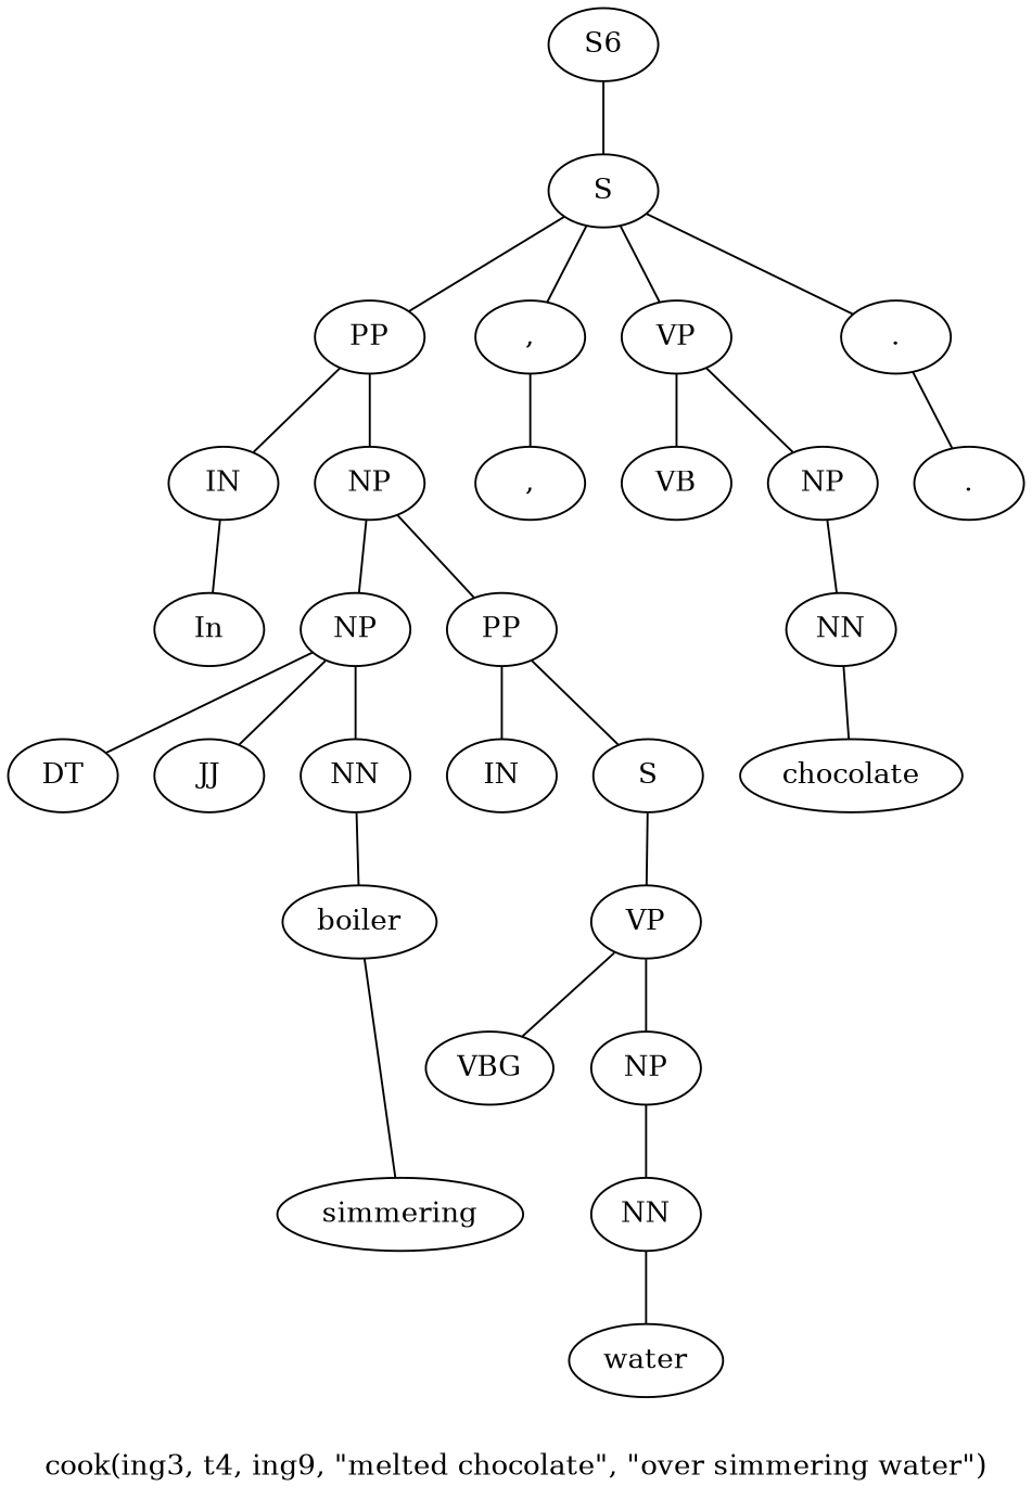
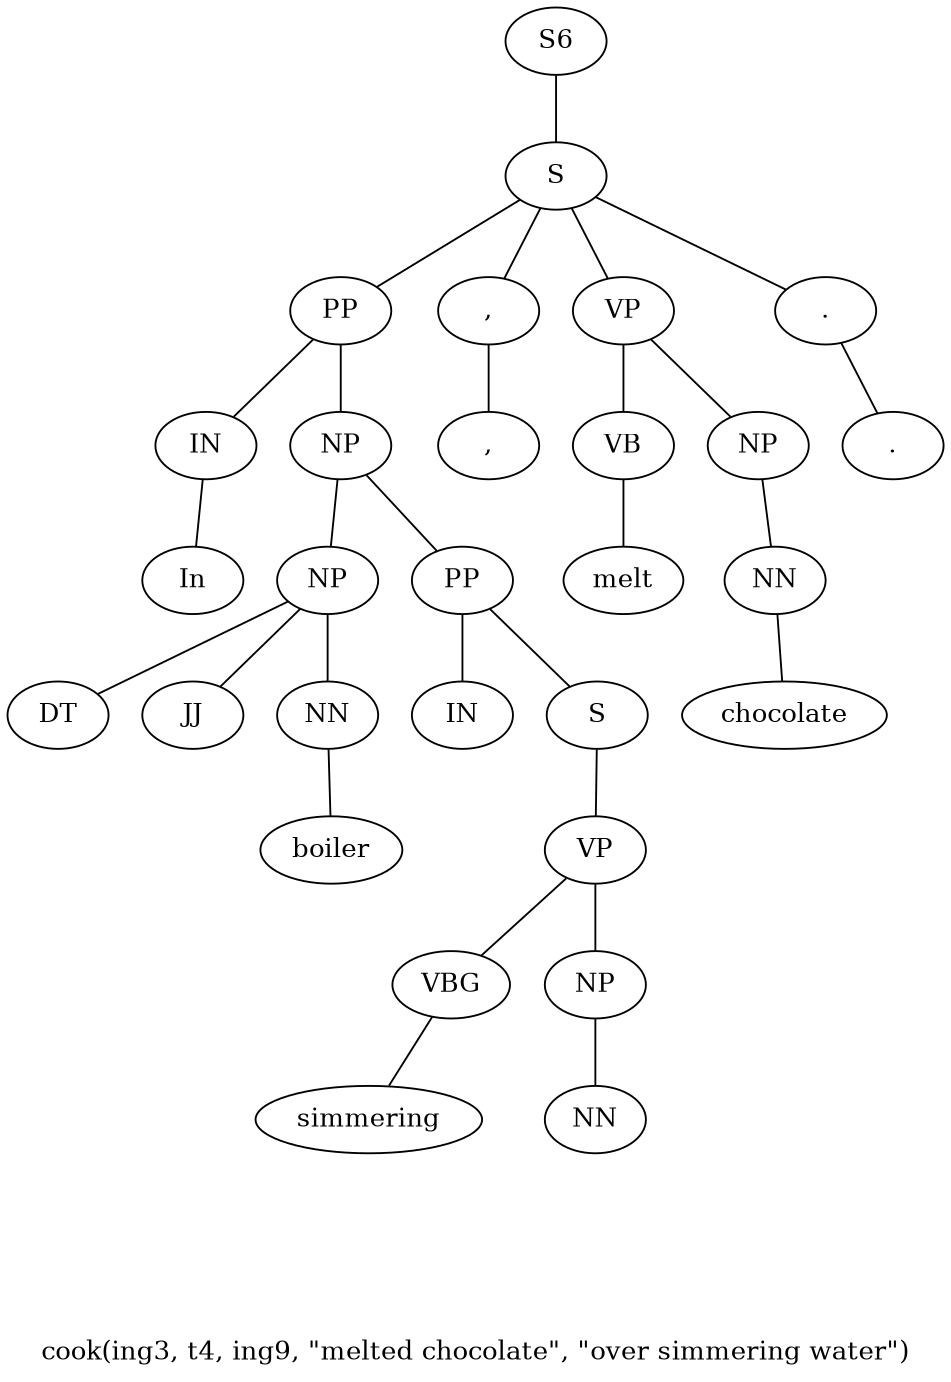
  graph {
    label="cook(ing3, t4, ing9, \"melted chocolate\", \"over simmering water\")"
    n1 [label=S6]
    n2 [label=S]
    n3 [label=PP]
    n4 [label=","]
    n5 [label=VP]
    n6 [label="."]
    n7 [label=IN]
    n8 [label=NP]
    n9 [label=","]
    n10 [label=VB]
    n11 [label=NP]
    n12 [label="."]
    n13 [label=In]
    n14 [label=NP]
    n15 [label=PP]
    n16 [label=DT]
    n17 [label=JJ]
    n18 [label=NN]
    n19 [label=IN]
    n20 [label=S]
    n21 [label=boiler]
    n22 [label=VP]
    n23 [label=VBG]
    n24 [label=NP]
    n25 [label=simmering]
    n26 [label=NN]
-   n27 [label=water]
+   n28 [label=melt]
    n29 [label=NN]
    n30 [label=chocolate]
    n1 -- n2
    n2 -- n3
    n2 -- n4
    n2 -- n5
    n2 -- n6
    n3 -- n7
    n3 -- n8
    n4 -- n9
    n5 -- n10
    n5 -- n11
    n6 -- n12
    n7 -- n13
    n8 -- n14
    n8 -- n15
+   n10 -- n28
    n11 -- n29
    n14 -- n16
    n14 -- n17
    n14 -- n18
    n15 -- n19
    n15 -- n20
    n18 -- n21
    n20 -- n22
    n22 -- n23
    n22 -- n24
-   n21 -- n25
+   n23 -- n25
    n24 -- n26
-   n26 -- n27
    n29 -- n30
  }
